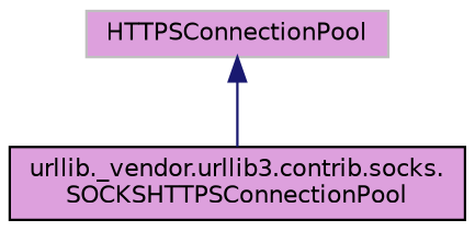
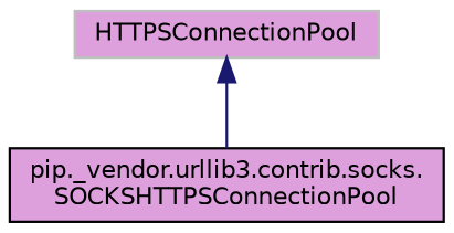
  digraph {
    node [fillcolor=plum fontname=Helvetica fontsize=10 shape=record style=filled]
-   n1 [color=black fontcolor=black height=0.2 label="urllib._vendor.urllib3.contrib.socks.\lSOCKSHTTPSConnectionPool" width=0.4]
+   n1 [color=black fontcolor=black height=0.2 label="pip._vendor.urllib3.contrib.socks.\lSOCKSHTTPSConnectionPool" width=0.4]
    n2 [color=grey75 height=0.2 label=HTTPSConnectionPool width=0.4]
    n2 -> n1 [color=midnightblue dir=back fontname=Helvetica fontsize=10 labelfontname=Helvetica labelfontsize=10 style=solid]
  }
